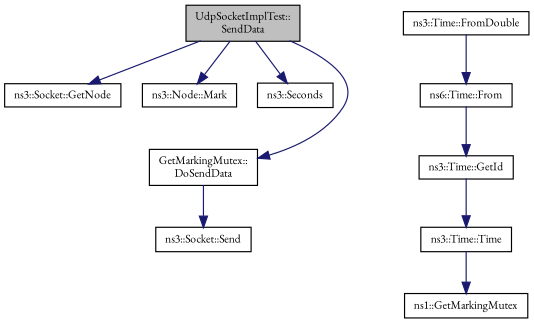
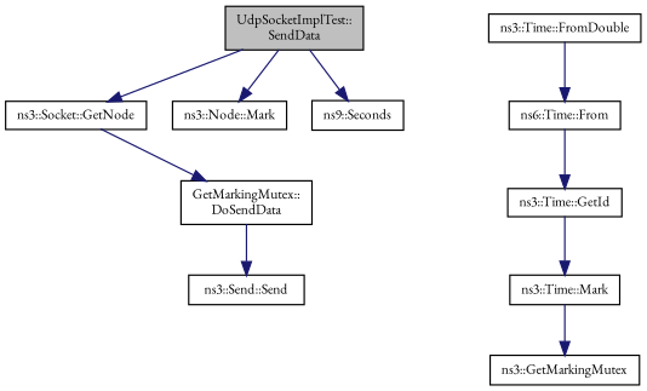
  digraph {
    fontname="EB Garamond"
    rankdir=TB
    node [color=black fillcolor=white fontname="EB Garamond" fontsize=10 shape=record style=filled]
    edge [color=midnightblue fontname="EB Garamond" fontsize=10 labelfontname=Helvetica labelfontsize=10 style=solid]
    n1 [fillcolor=grey75 fontcolor=black height=0.2 label="UdpSocketImplTest::\lSendData" width=0.4]
    n2 [height=0.2 label="ns3::Socket::GetNode" width=0.4]
    n3 [height=0.2 label="ns3::Node::Mark" width=0.4]
-   n4 [height=0.2 label="ns3::Seconds" width=0.4]
+   n4 [height=0.2 label="ns9::Seconds" width=0.4]
    n5 [height=0.2 label="GetMarkingMutex::\lDoSendData" width=0.4]
-   n6 [height=0.2 label="ns3::Socket::Send" width=0.4]
+   n6 [height=0.2 label="ns3::Send::Send" width=0.4]
    n7 [height=0.2 label="ns3::Time::FromDouble" width=0.4]
    n8 [height=0.2 label="ns6::Time::From" width=0.4]
    n9 [height=0.2 label="ns3::Time::GetId" width=0.4]
-   n10 [height=0.2 label="ns3::Time::Time" width=0.4]
-   n11 [height=0.2 label="ns1::GetMarkingMutex" width=0.4]
+   n10 [height=0.2 label="ns3::Time::Mark" width=0.4]
+   n11 [height=0.2 label="ns3::GetMarkingMutex" width=0.4]
    n1 -> n2
    n1 -> n3
    n1 -> n4
-   n1 -> n5
+   n2 -> n5
    n5 -> n6
    n7 -> n8
    n8 -> n9
    n9 -> n10
    n10 -> n11
  }
